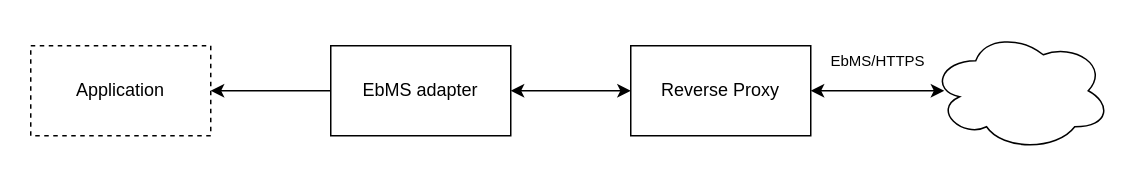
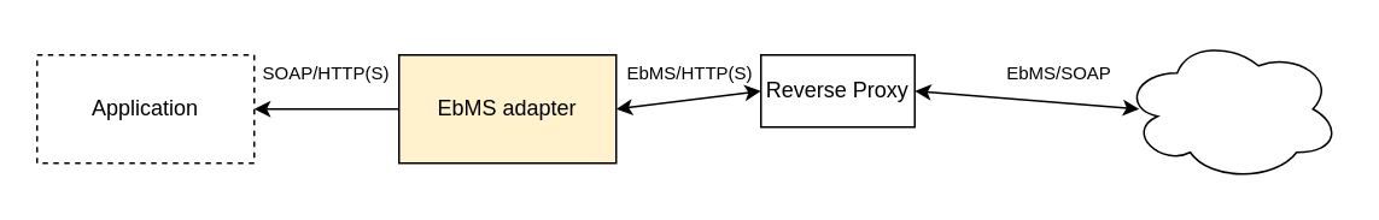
  <mxCell id="0" />
  <mxCell id="1" parent="0" />
  <mxCell id="2" value="" style="ellipse;shape=cloud;whiteSpace=wrap;html=1;" parent="1" vertex="1"><mxGeometry x="620" y="20" width="120" height="80" as="geometry" /></mxCell>
- <mxCell id="3" value="EbMS adapter" style="rounded=0;whiteSpace=wrap;html=1;" parent="1" vertex="1"><mxGeometry x="220" y="30" width="120" height="60" as="geometry" /></mxCell>
+ <mxCell id="3" value="EbMS adapter" style="rounded=0;whiteSpace=wrap;html=1;fillColor=#fff2cc;" parent="1" vertex="1"><mxGeometry x="220" y="30" width="120" height="60" as="geometry" /></mxCell>
  <mxCell id="4" value="Application" style="rounded=0;whiteSpace=wrap;html=1;dashed=1;" parent="1" vertex="1"><mxGeometry x="20" y="30" width="120" height="60" as="geometry" /></mxCell>
  <mxCell id="5" value="" style="endArrow=none;startArrow=classic;html=1;entryX=0;entryY=0.5;entryDx=0;entryDy=0;exitX=1;exitY=0.5;exitDx=0;exitDy=0;" parent="1" source="4" target="3" edge="1"><mxGeometry width="50" height="50" relative="1" as="geometry"><mxPoint x="460" y="210" as="sourcePoint" /><mxPoint x="510" y="160" as="targetPoint" /></mxGeometry></mxCell>
- <mxCell id="8" value="Reverse Proxy" style="rounded=0;whiteSpace=wrap;html=1;" parent="1" vertex="1"><mxGeometry x="420" y="30" width="120" height="60" as="geometry" /></mxCell>
+ <mxCell id="6" value="EbMS/HTTP(S)" style="text;html=1;strokeColor=none;fillColor=none;align=center;verticalAlign=middle;whiteSpace=wrap;rounded=0;fontSize=10;" parent="1" vertex="1"><mxGeometry x="361" y="30" width="40" height="20" as="geometry" /></mxCell>
+ <mxCell id="7" value="SOAP/HTTP(S)" style="text;html=1;strokeColor=none;fillColor=none;align=center;verticalAlign=middle;whiteSpace=wrap;rounded=0;fontSize=10;" parent="1" vertex="1"><mxGeometry x="160" y="30" width="40" height="20" as="geometry" /></mxCell>
+ <mxCell id="8" value="Reverse Proxy" style="rounded=0;whiteSpace=wrap;html=1;" parent="1" vertex="1"><mxGeometry x="420" y="30" width="85" height="40" as="geometry" /></mxCell>
  <mxCell id="9" value="" style="endArrow=classic;startArrow=classic;html=1;exitX=1;exitY=0.5;exitDx=0;exitDy=0;entryX=0;entryY=0.5;entryDx=0;entryDy=0;" parent="1" source="3" target="8" edge="1"><mxGeometry width="50" height="50" relative="1" as="geometry"><mxPoint x="270" y="420" as="sourcePoint" /><mxPoint x="320" y="370" as="targetPoint" /></mxGeometry></mxCell>
  <mxCell id="10" value="" style="endArrow=classic;startArrow=classic;html=1;exitX=1;exitY=0.5;exitDx=0;exitDy=0;entryX=0.075;entryY=0.5;entryDx=0;entryDy=0;entryPerimeter=0;verticalAlign=middle;" parent="1" source="8" target="2" edge="1"><mxGeometry width="50" height="50" relative="1" as="geometry"><mxPoint x="270" y="420" as="sourcePoint" /><mxPoint x="320" y="370" as="targetPoint" /></mxGeometry></mxCell>
- <mxCell id="11" value="EbMS/HTTPS" style="text;html=1;strokeColor=none;fillColor=none;align=center;verticalAlign=middle;whiteSpace=wrap;rounded=0;fontSize=10;" parent="1" vertex="1"><mxGeometry x="565" y="30" width="40" height="20" as="geometry" /></mxCell>
+ <mxCell id="11" value="EbMS/SOAP" style="text;html=1;strokeColor=none;fillColor=none;align=center;verticalAlign=middle;whiteSpace=wrap;rounded=0;fontSize=10;" parent="1" vertex="1"><mxGeometry x="565" y="30" width="40" height="20" as="geometry" /></mxCell>
